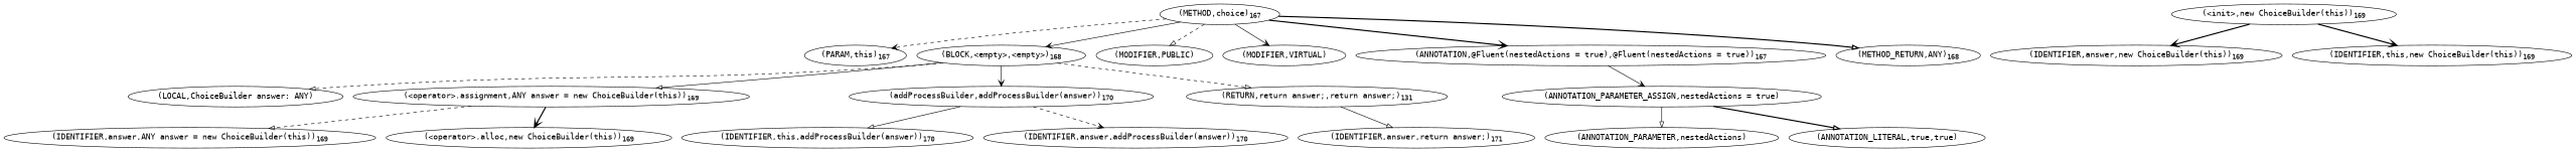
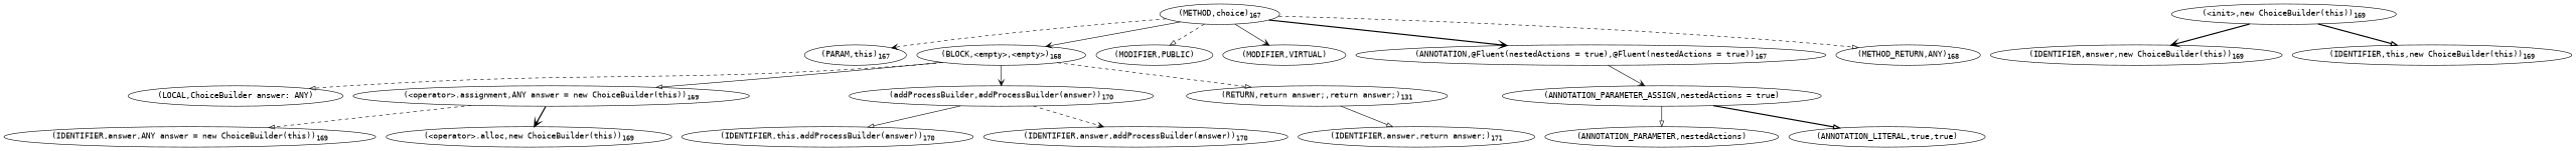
  digraph {
    fontname="DejaVu Sans Mono"
    node [fontname="DejaVu Sans Mono"]
    edge [arrowhead=vee fontname="DejaVu Sans Mono" style=solid]
    n1 [label=<(METHOD,choice)<SUB>167</SUB>>]
    n2 [label=<(PARAM,this)<SUB>167</SUB>>]
    n3 [label=<(BLOCK,&lt;empty&gt;,&lt;empty&gt;)<SUB>168</SUB>>]
    n4 [label=<(MODIFIER,PUBLIC)>]
    n5 [label=<(MODIFIER,VIRTUAL)>]
    n6 [label=<(ANNOTATION,@Fluent(nestedActions = true),@Fluent(nestedActions = true))<SUB>167</SUB>>]
    n7 [label=<(METHOD_RETURN,ANY)<SUB>168</SUB>>]
    n8 [label=<(LOCAL,ChoiceBuilder answer: ANY)>]
    n9 [label=<(&lt;operator&gt;.assignment,ANY answer = new ChoiceBuilder(this))<SUB>169</SUB>>]
    n10 [label=<(addProcessBuilder,addProcessBuilder(answer))<SUB>170</SUB>>]
    n11 [label=<(RETURN,return answer;,return answer;)<SUB>131</SUB>>]
    n12 [label=<(ANNOTATION_PARAMETER_ASSIGN,nestedActions = true)>]
    n13 [label=<(IDENTIFIER,answer,ANY answer = new ChoiceBuilder(this))<SUB>169</SUB>>]
    n14 [label=<(&lt;operator&gt;.alloc,new ChoiceBuilder(this))<SUB>169</SUB>>]
    n15 [label=<(&lt;init&gt;,new ChoiceBuilder(this))<SUB>169</SUB>>]
    n16 [label=<(IDENTIFIER,answer,new ChoiceBuilder(this))<SUB>169</SUB>>]
    n17 [label=<(IDENTIFIER,this,new ChoiceBuilder(this))<SUB>169</SUB>>]
    n18 [label=<(IDENTIFIER,this,addProcessBuilder(answer))<SUB>170</SUB>>]
    n19 [label=<(IDENTIFIER,answer,addProcessBuilder(answer))<SUB>170</SUB>>]
    n20 [label=<(IDENTIFIER,answer,return answer;)<SUB>171</SUB>>]
    n21 [label=<(ANNOTATION_PARAMETER,nestedActions)>]
    n22 [label=<(ANNOTATION_LITERAL,true,true)>]
    n1 -> n2 [style=dashed]
    n1 -> n3
    n1 -> n4 [arrowhead=onormal style=dashed]
    n1 -> n5
    n1 -> n6 [style=bold]
-   n1 -> n7 [arrowhead=onormal style=bold]
+   n1 -> n7 [arrowhead=onormal style=dashed]
    n3 -> n8 [arrowhead=onormal style=dashed]
    n3 -> n9 [arrowhead=onormal]
    n3 -> n10
    n3 -> n11 [arrowhead=onormal style=dashed]
    n6 -> n12
    n9 -> n13 [arrowhead=onormal style=dashed]
    n9 -> n14 [style=bold]
    n10 -> n18 [arrowhead=onormal]
    n10 -> n19 [style=dashed]
    n11 -> n20 [arrowhead=onormal]
    n12 -> n21 [arrowhead=onormal]
    n12 -> n22 [arrowhead=onormal style=bold]
    n15 -> n16 [style=bold]
-   n15 -> n17 [style=bold]
+   n15 -> n17 [arrowhead=onormal style=bold]
  }
